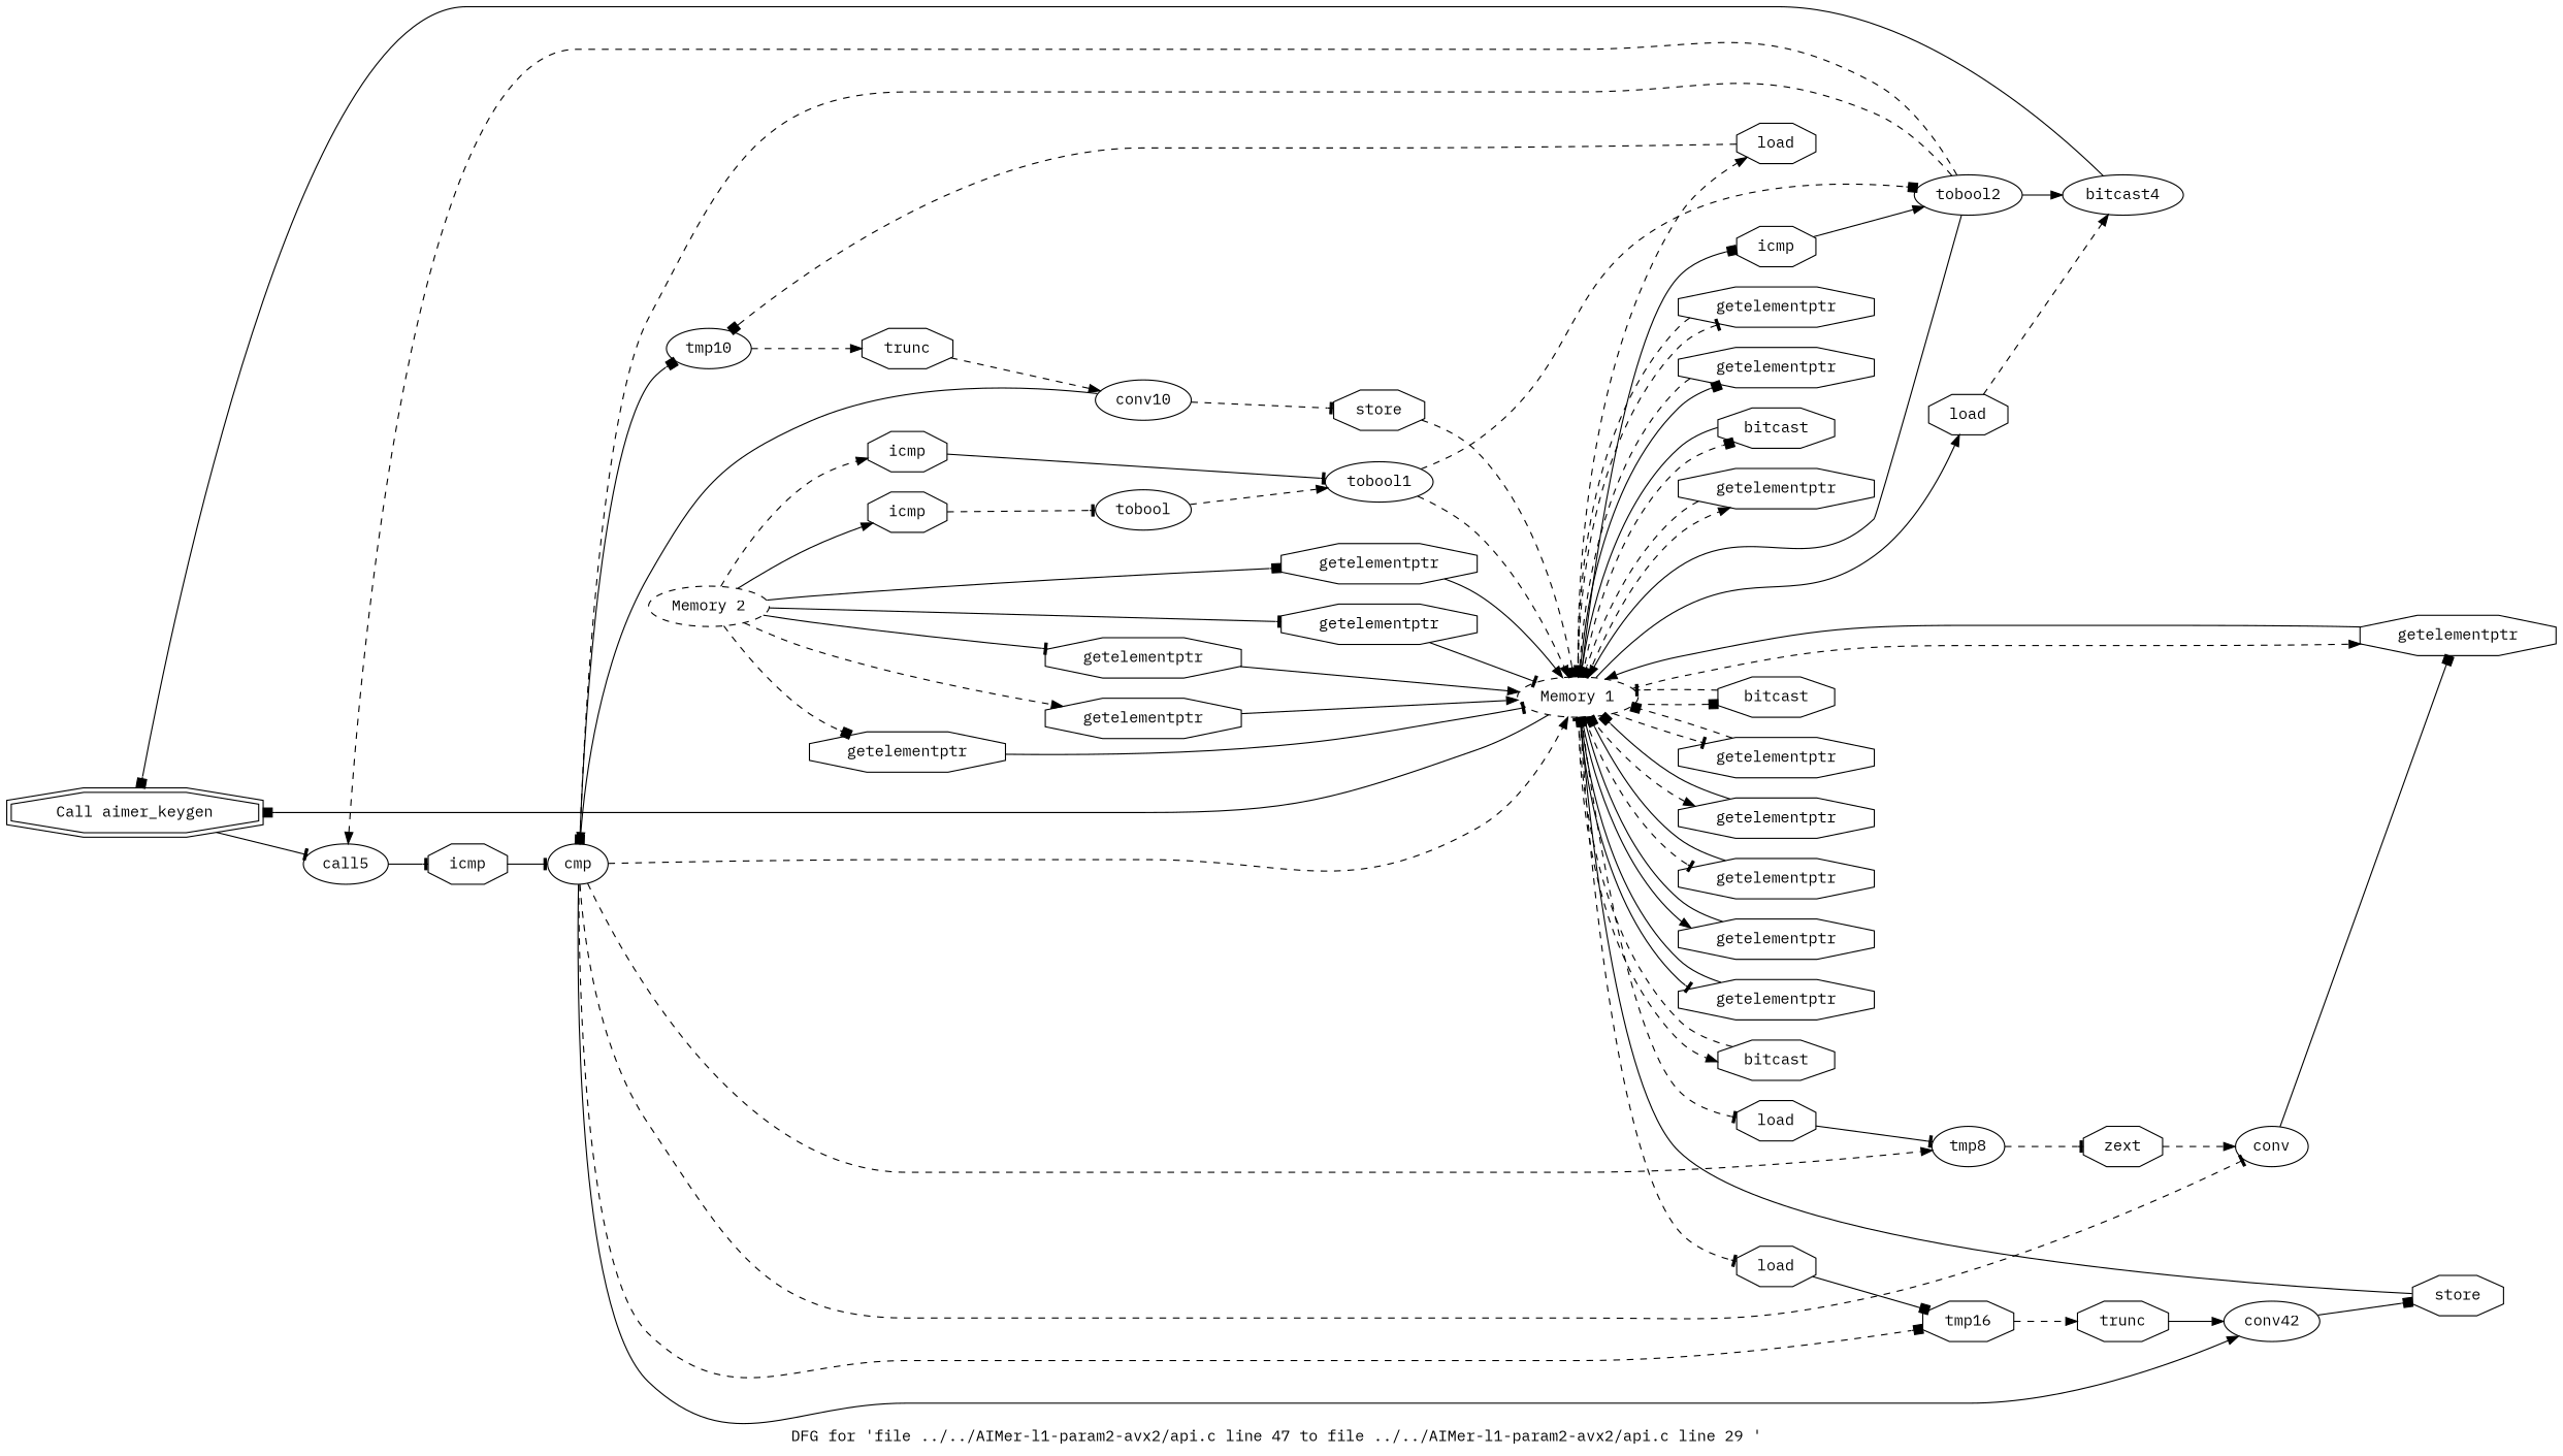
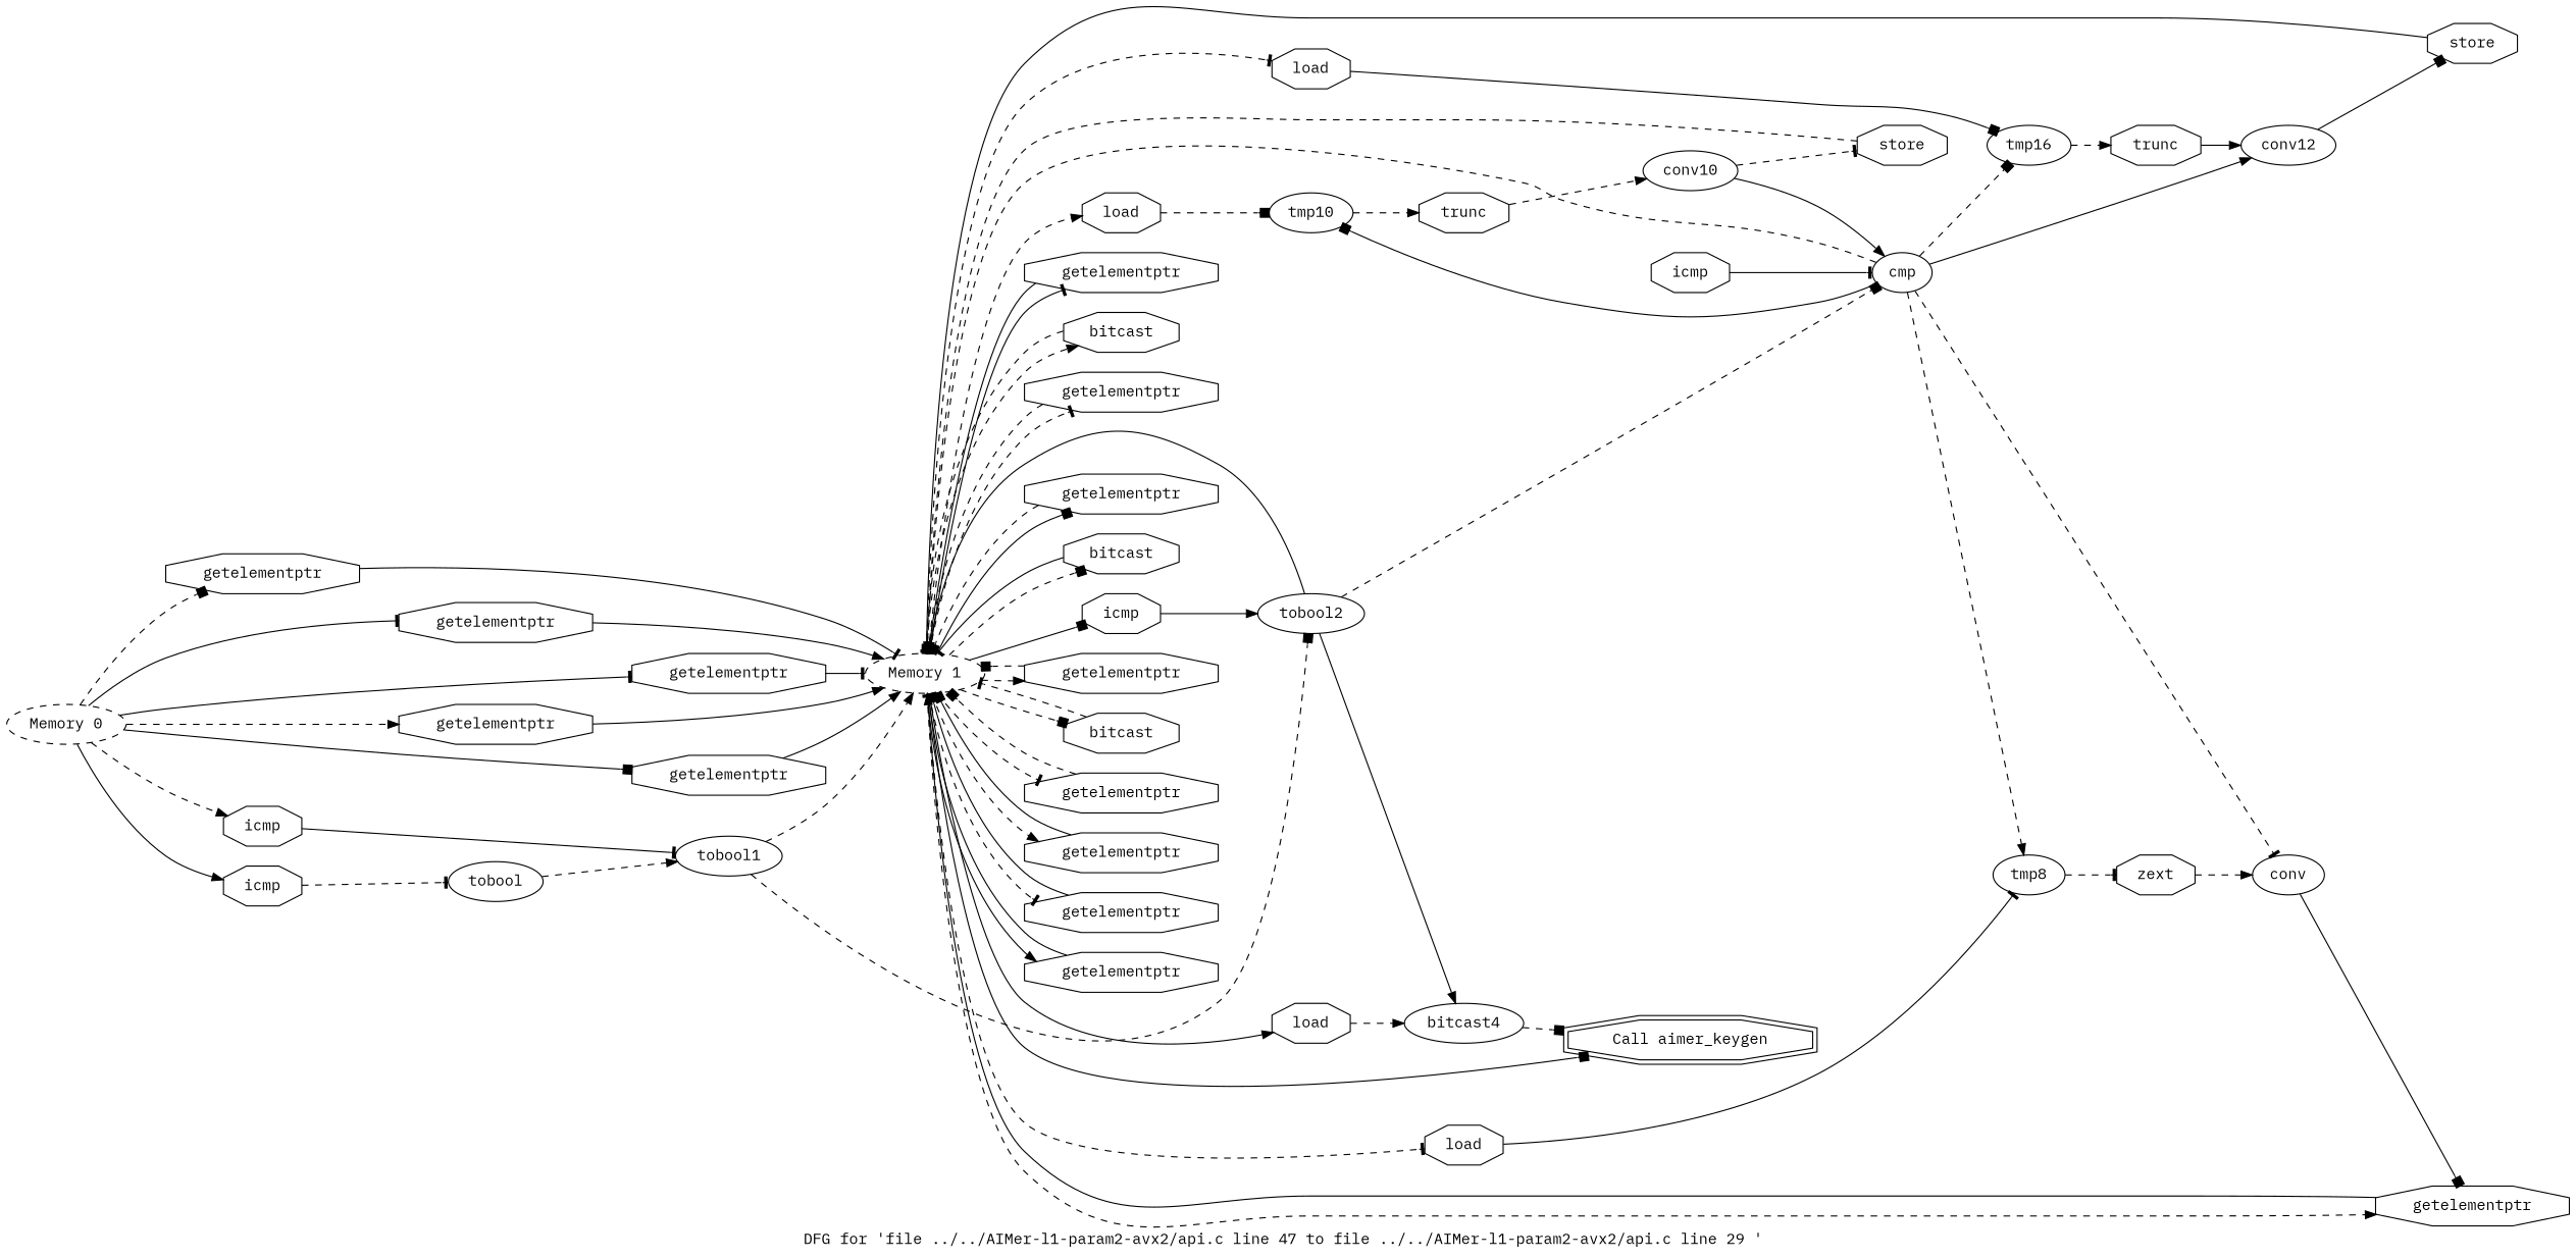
  digraph {
    fontname="IBM Plex Mono"
    label="DFG for 'file ../../AIMer-l1-param2-avx2/api.c line 47 to file ../../AIMer-l1-param2-avx2/api.c line 29 ' "
    rankdir=LR
    node [fontname="IBM Plex Mono" shape=octagon style=solid]
    edge [arrowhead=normal fontname="IBM Plex Mono" style=dashed]
    n1 [label="Call aimer_keygen" shape=doubleoctagon]
-   n2 [label=call5 shape=ellipse]
    n3 [label=icmp]
    n4 [label=cmp shape=ellipse]
    n5 [label=tmp10 shape=ellipse]
    n6 [label=trunc]
    n7 [label=conv10 shape=ellipse]
    n8 [label=store]
    n9 [label=load]
    n10 [label="Memory 1" shape=ellipse style=dashed]
    n11 [label=getelementptr]
    n12 [label=bitcast]
    n13 [label=getelementptr]
    n14 [label=load]
    n15 [label=getelementptr]
    n16 [label=bitcast]
    n17 [label=getelementptr]
    n18 [label=getelementptr]
    n19 [label=bitcast]
    n20 [label=getelementptr]
    n21 [label=getelementptr]
    n22 [label=load]
    n23 [label=getelementptr]
    n24 [label=load]
    n25 [label=getelementptr]
    n26 [label=icmp]
-   n27 [label=tmp16]
+   n27 [label=tmp16 shape=ellipse]
    n28 [label=tmp8 shape=ellipse]
    n29 [label=bitcast4 shape=ellipse]
    n30 [label=tobool2 shape=ellipse]
    n31 [label=trunc]
    n32 [label=zext]
    n33 [label=getelementptr]
    n34 [label=getelementptr]
-   n35 [label=conv42 shape=ellipse]
+   n35 [label=conv12 shape=ellipse]
    n36 [label=store]
    n37 [label=getelementptr]
    n38 [label=getelementptr]
    n39 [label=getelementptr]
    n40 [label=tobool shape=ellipse]
    n41 [label=tobool1 shape=ellipse]
    n42 [label=icmp]
-   n43 [label="Memory 2" shape=ellipse style=dashed]
+   n43 [label="Memory 0" shape=ellipse style=dashed]
    n44 [label=icmp]
    n45 [label=conv shape=ellipse]
-   n1 -> n2 [arrowhead=tee style=solid]
-   n2 -> n3 [arrowhead=tee style=solid]
    n3 -> n4 [arrowhead=tee style=solid]
    n4 -> n5 [arrowhead=box style=solid]
    n4 -> n10
    n4 -> n27 [arrowhead=box]
    n4 -> n28
    n4 -> n35 [style=solid]
    n4 -> n45 [arrowhead=tee]
    n5 -> n6
    n6 -> n7
    n7 -> n4 [style=solid]
    n7 -> n8 [arrowhead=tee]
    n8 -> n10 [arrowhead=box]
    n9 -> n5 [arrowhead=box]
    n10 -> n1 [arrowhead=box style=solid]
    n10 -> n9
    n10 -> n11 [arrowhead=tee style=solid]
    n10 -> n12
    n10 -> n13 [arrowhead=tee]
    n10 -> n14 [arrowhead=tee]
    n10 -> n15 [arrowhead=box style=solid]
    n10 -> n16 [arrowhead=box]
    n10 -> n17
    n10 -> n18
    n10 -> n19 [arrowhead=box]
    n10 -> n20 [arrowhead=tee]
    n10 -> n21
    n10 -> n22 [arrowhead=tee]
    n10 -> n23 [arrowhead=tee]
    n10 -> n24 [style=solid]
    n10 -> n25 [style=solid]
    n10 -> n26 [arrowhead=box style=solid]
    n11 -> n10 [arrowhead=box style=solid]
    n12 -> n10 [arrowhead=tee]
    n13 -> n10
    n14 -> n27 [arrowhead=box style=solid]
    n15 -> n10 [arrowhead=box]
    n16 -> n10 [arrowhead=tee style=solid]
    n17 -> n10 [style=solid]
    n18 -> n10 [arrowhead=box]
    n19 -> n10 [arrowhead=tee]
    n20 -> n10 [arrowhead=box]
    n21 -> n10 [arrowhead=box style=solid]
    n22 -> n28 [arrowhead=tee style=solid]
    n23 -> n10 [arrowhead=box style=solid]
    n24 -> n29
    n25 -> n10 [arrowhead=tee style=solid]
    n26 -> n30 [style=solid]
    n27 -> n31
    n28 -> n32 [arrowhead=tee]
-   n29 -> n1 [arrowhead=box style=solid]
-   n30 -> n2
+   n29 -> n1 [arrowhead=box]
    n30 -> n4 [arrowhead=box]
    n30 -> n10 [style=solid]
    n30 -> n29 [style=solid]
    n31 -> n35 [style=solid]
    n32 -> n45
    n33 -> n10 [style=solid]
    n34 -> n10 [arrowhead=tee style=solid]
    n35 -> n36 [arrowhead=box style=solid]
    n36 -> n10 [arrowhead=box style=solid]
    n37 -> n10 [style=solid]
    n38 -> n10 [style=solid]
    n39 -> n10 [arrowhead=tee style=solid]
    n40 -> n41
    n41 -> n10
    n41 -> n30 [arrowhead=box]
    n42 -> n40 [arrowhead=tee]
    n43 -> n33 [arrowhead=tee style=solid]
    n43 -> n34 [arrowhead=tee style=solid]
    n43 -> n37
    n43 -> n38 [arrowhead=box style=solid]
    n43 -> n39 [arrowhead=box]
    n43 -> n42 [style=solid]
    n43 -> n44
    n44 -> n41 [arrowhead=tee style=solid]
    n45 -> n17 [arrowhead=box style=solid]
  }
